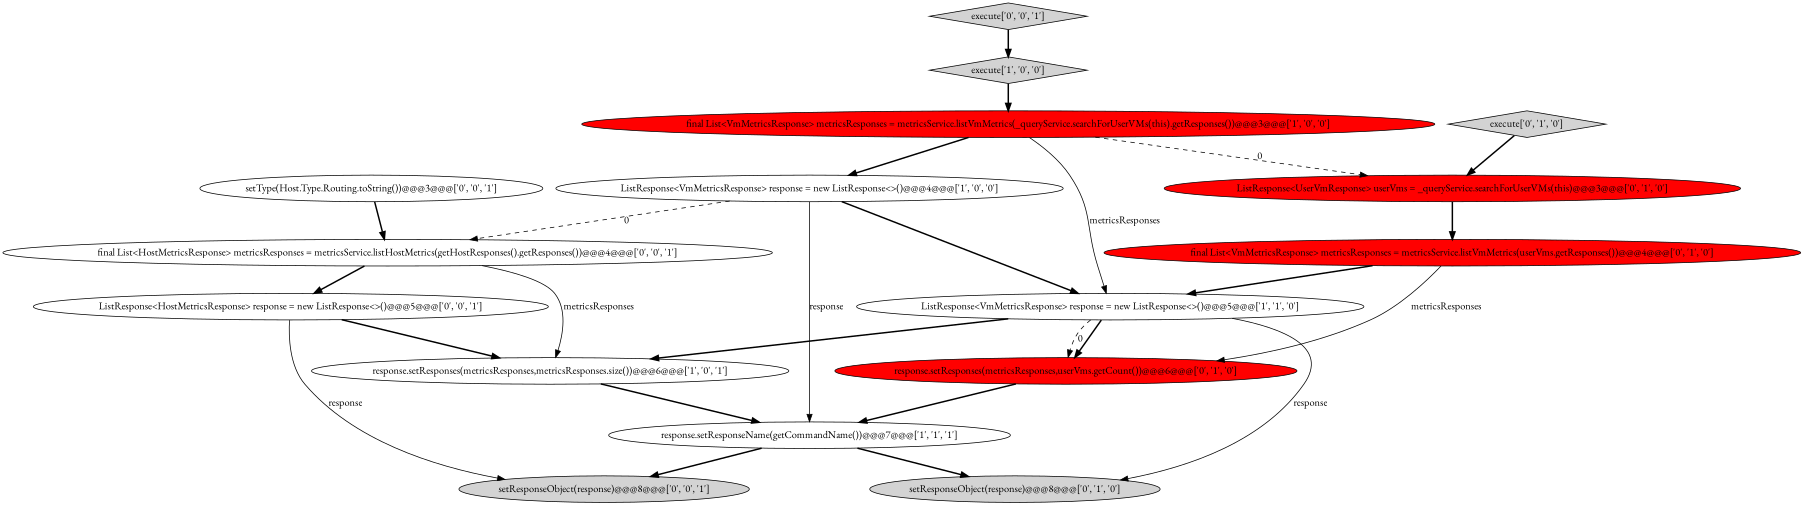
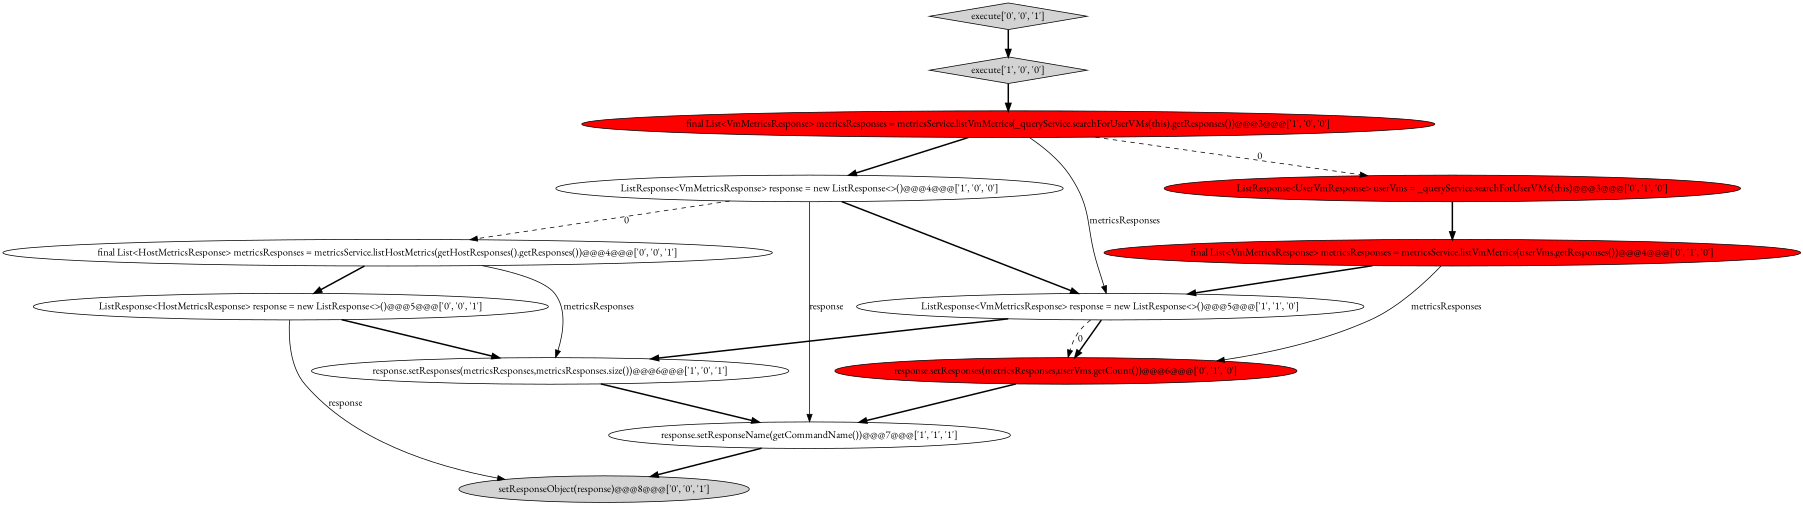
  digraph {
    fontname="EB Garamond"
    node [fillcolor=white fontname="EB Garamond" shape=ellipse style=filled]
    edge [fontname="EB Garamond" style=bold]
    n1 [fillcolor=red label="ListResponse<UserVmResponse> userVms = _queryService.searchForUserVMs(this)@@@3@@@['0', '1', '0']"]
    n2 [fillcolor=red label="final List<VmMetricsResponse> metricsResponses = metricsService.listVmMetrics(userVms.getResponses())@@@4@@@['0', '1', '0']"]
    n3 [label="ListResponse<VmMetricsResponse> response = new ListResponse<>()@@@5@@@['1', '1', '0']"]
    n4 [fillcolor=red label="response.setResponses(metricsResponses,userVms.getCount())@@@6@@@['0', '1', '0']"]
    n5 [label="ListResponse<HostMetricsResponse> response = new ListResponse<>()@@@5@@@['0', '0', '1']"]
    n6 [fillcolor=lightgray label="setResponseObject(response)@@@8@@@['0', '0', '1']"]
    n7 [label="response.setResponses(metricsResponses,metricsResponses.size())@@@6@@@['1', '0', '1']"]
    n8 [label="response.setResponseName(getCommandName())@@@7@@@['1', '1', '1']"]
    n9 [fillcolor=lightgray label="execute['0', '0', '1']" shape=diamond]
    n10 [fillcolor=lightgray label="execute['1', '0', '0']" shape=diamond]
-   n11 [label="setType(Host.Type.Routing.toString())@@@3@@@['0', '0', '1']"]
    n12 [label="final List<HostMetricsResponse> metricsResponses = metricsService.listHostMetrics(getHostResponses().getResponses())@@@4@@@['0', '0', '1']"]
-   n13 [fillcolor=lightgray label="setResponseObject(response)@@@8@@@['0', '1', '0']"]
-   n14 [fillcolor=lightgray label="execute['0', '1', '0']" shape=diamond]
    n15 [label="ListResponse<VmMetricsResponse> response = new ListResponse<>()@@@4@@@['1', '0', '0']"]
    n16 [fillcolor=red label="final List<VmMetricsResponse> metricsResponses = metricsService.listVmMetrics(_queryService.searchForUserVMs(this).getResponses())@@@3@@@['1', '0', '0']"]
    n1 -> n2
    n2 -> n3
    n2 -> n4 [label=metricsResponses style=solid]
    n3 -> n4
    n3 -> n4 [label=0 style=dashed]
    n3 -> n7
-   n3 -> n13 [label=response style=solid]
    n4 -> n8
    n5 -> n6 [label=response style=solid]
    n5 -> n7
    n7 -> n8
    n8 -> n6
-   n8 -> n13
    n9 -> n10
    n10 -> n16
-   n11 -> n12
    n12 -> n5
    n12 -> n7 [label=metricsResponses style=solid]
-   n14 -> n1
    n15 -> n3
    n15 -> n8 [label=response style=solid]
    n15 -> n12 [label=0 style=dashed]
    n16 -> n1 [label=0 style=dashed]
    n16 -> n3 [label=metricsResponses style=solid]
    n16 -> n15
  }
